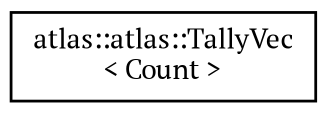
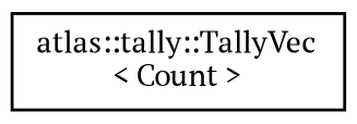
  digraph {
    rankdir=LR
    fontname="PT Serif"
-   n1 [color=black fillcolor=white fontname="PT Serif" fontsize=10 height=0.2 label="atlas::atlas::TallyVec\l\< Count \>" shape=record style=filled width=0.4]
+   n1 [color=black fillcolor=white fontname="PT Serif" fontsize=10 height=0.2 label="atlas::tally::TallyVec\l\< Count \>" shape=record style=filled width=0.4]
  }
